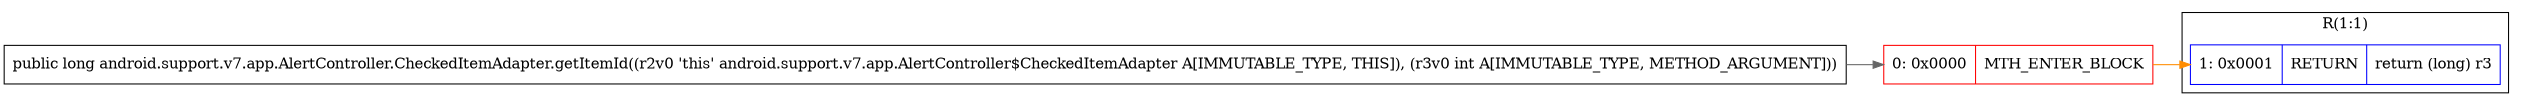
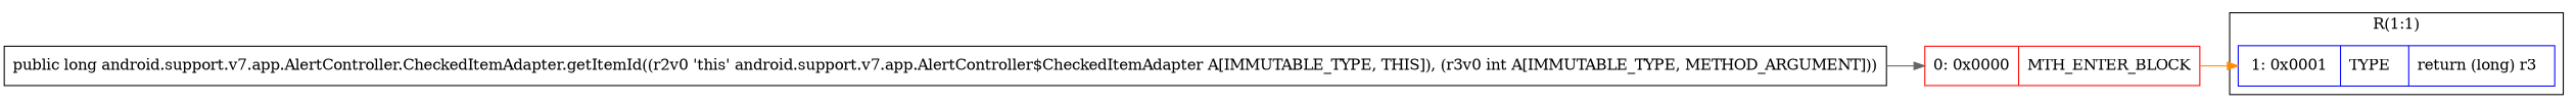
  digraph {
    rankdir=LR
    node [shape=record]
-   n1 [color=blue label="{1\:\ 0x0001|RETURN\l|return (long) r3\l}"]
+   n1 [color=blue label="{1\:\ 0x0001|TYPE\l|return (long) r3\l}"]
    n2 [color=red label="{0\:\ 0x0000|MTH_ENTER_BLOCK\l}"]
    n3 [label="{public long android.support.v7.app.AlertController.CheckedItemAdapter.getItemId((r2v0 'this' android.support.v7.app.AlertController$CheckedItemAdapter A[IMMUTABLE_TYPE, THIS]), (r3v0 int A[IMMUTABLE_TYPE, METHOD_ARGUMENT])) }"]
    subgraph cluster_1 {
      label="R(1:1)"
      n1
    }
    n2 -> n1 [color=darkorange]
    n3 -> n2 [color=gray40]
  }
